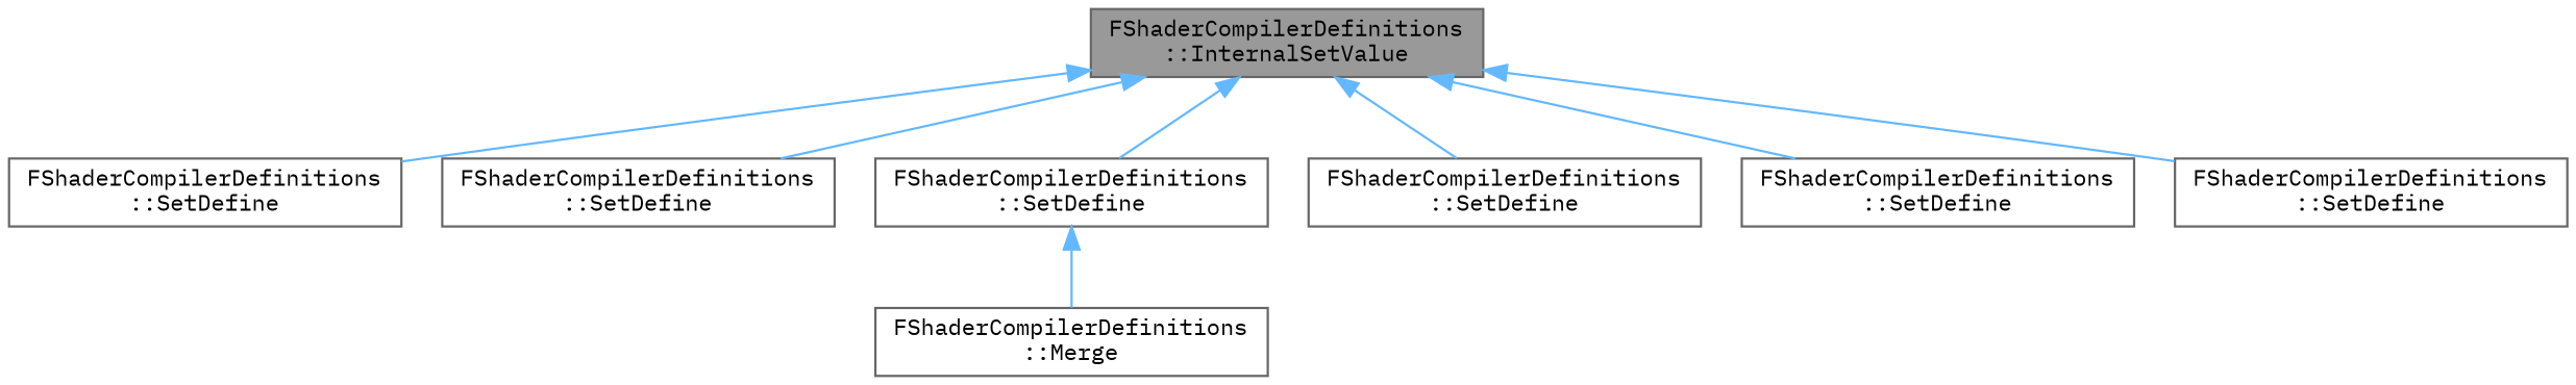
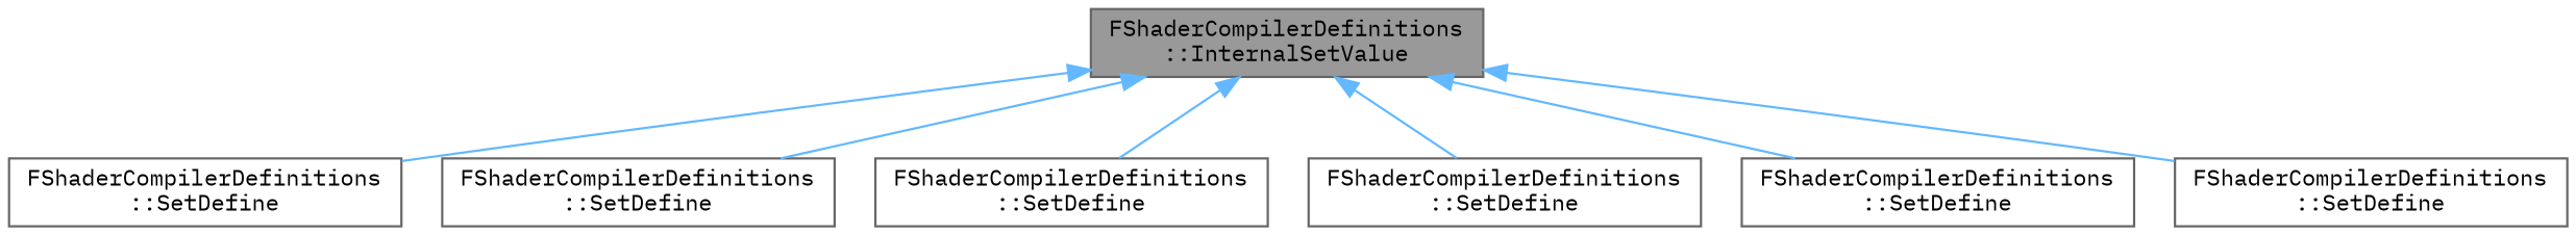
  digraph {
    rankdir=TB
    fontname="IBM Plex Mono"
    node [color=grey40 fillcolor=white fontname="IBM Plex Mono" fontsize=10 shape=box style=filled]
    edge [color=steelblue1 dir=back fontname="IBM Plex Mono" fontsize=10 labelfontname=Helvetica labelfontsize=10 style=solid]
    n1 [color=gray40 fillcolor=grey60 fontcolor=black height=0.2 label="FShaderCompilerDefinitions\l::InternalSetValue" width=0.4]
    n2 [height=0.2 label="FShaderCompilerDefinitions\l::SetDefine" width=0.4]
    n3 [height=0.2 label="FShaderCompilerDefinitions\l::SetDefine" width=0.4]
    n4 [height=0.2 label="FShaderCompilerDefinitions\l::SetDefine" width=0.4]
    n5 [height=0.2 label="FShaderCompilerDefinitions\l::SetDefine" width=0.4]
    n6 [height=0.2 label="FShaderCompilerDefinitions\l::SetDefine" width=0.4]
    n7 [height=0.2 label="FShaderCompilerDefinitions\l::SetDefine" width=0.4]
-   n8 [height=0.2 label="FShaderCompilerDefinitions\l::Merge" width=0.4]
    n1 -> n2
    n1 -> n3
    n1 -> n4
    n1 -> n5
    n1 -> n6
    n1 -> n7
-   n4 -> n8
  }
